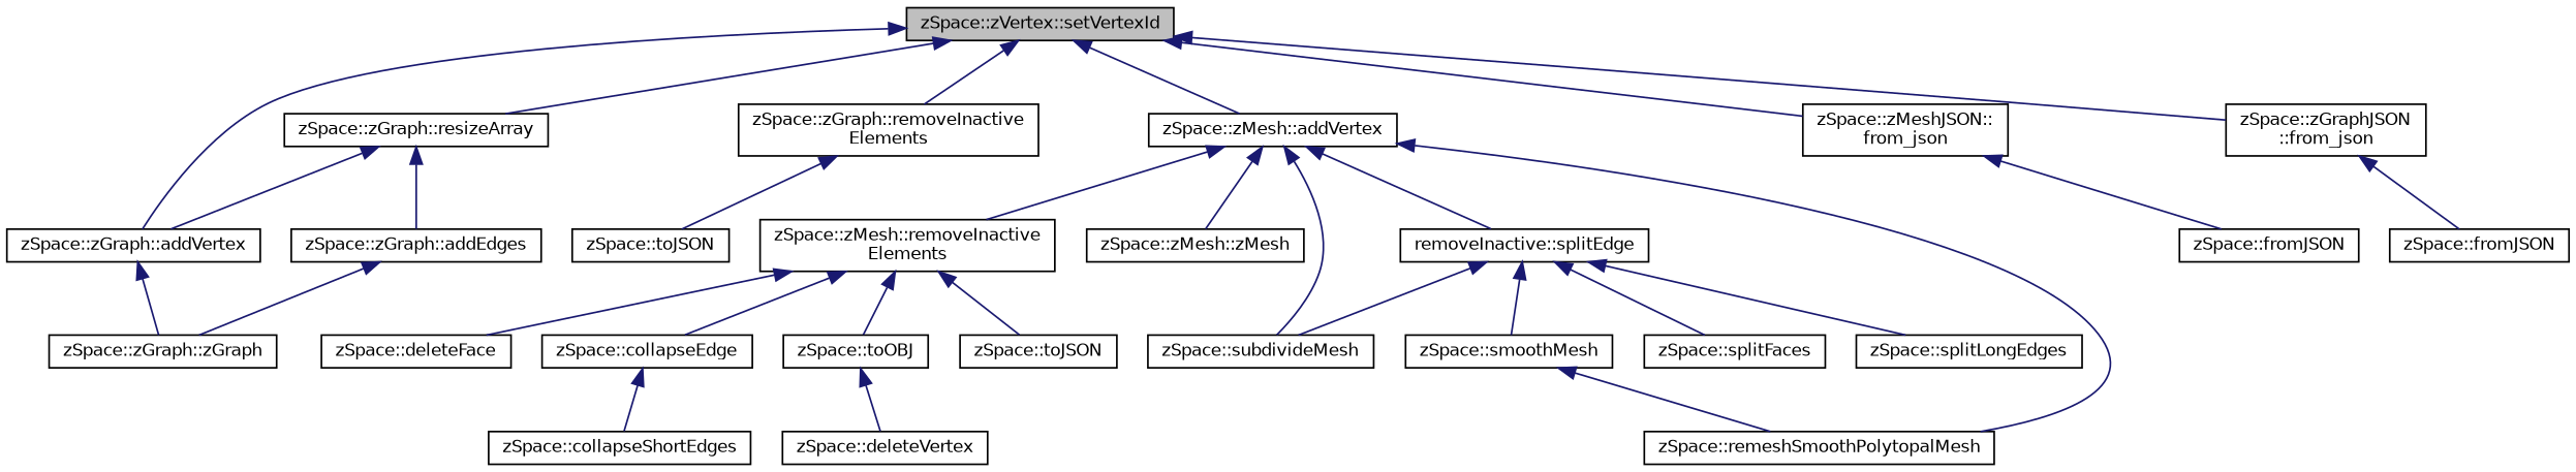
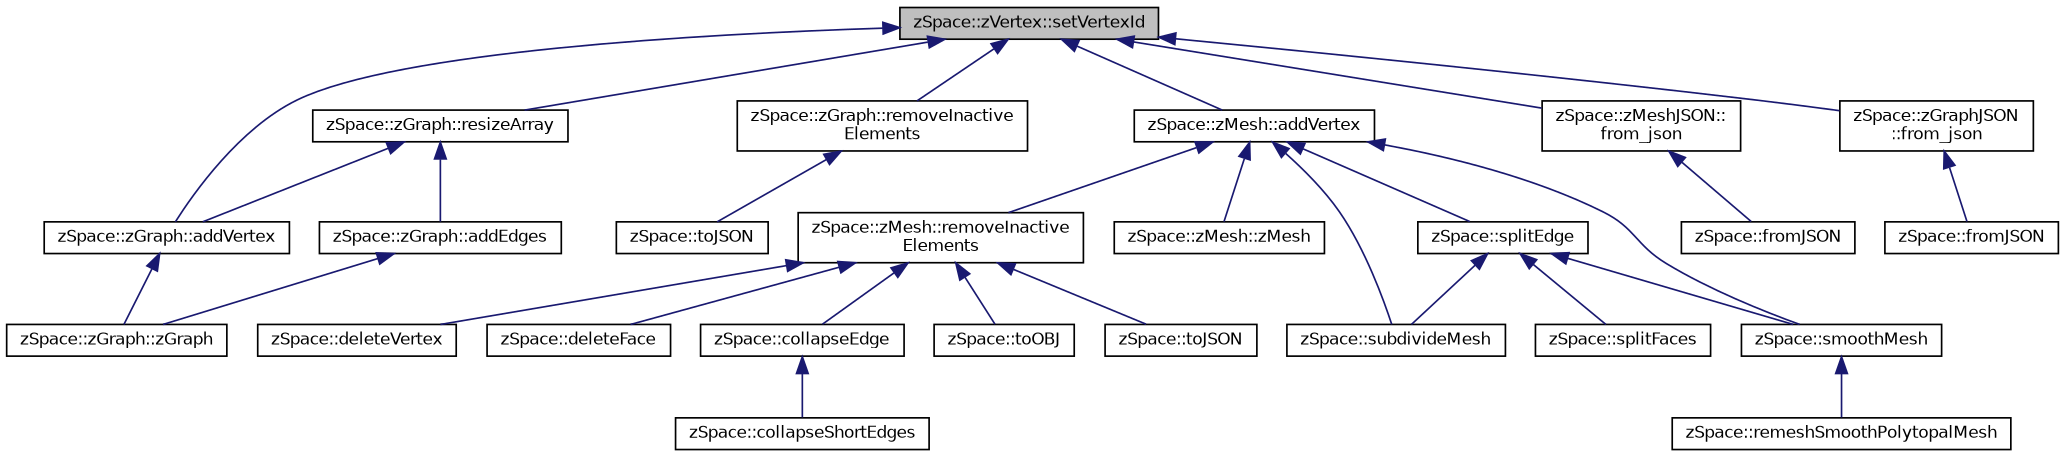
  digraph {
    rankdir=TB
    node [color=black fillcolor=white fontname=Helvetica fontsize=10 shape=record style=filled]
    edge [color=midnightblue dir=back fontname=Helvetica fontsize=10 labelfontname=Helvetica labelfontsize=10 style=solid]
    n1 [fillcolor=grey75 fontcolor=black height=0.2 label="zSpace::zVertex::setVertexId" width=0.4]
    n2 [height=0.2 label="zSpace::zGraph::addVertex" width=0.4]
    n3 [height=0.2 label="zSpace::zGraph::resizeArray" width=0.4]
    n4 [height=0.2 label="zSpace::zGraph::removeInactive\lElements" width=0.4]
    n5 [height=0.2 label="zSpace::zMesh::addVertex" width=0.4]
    n6 [height=0.2 label="zSpace::zMeshJSON::\lfrom_json" width=0.4]
    n7 [height=0.2 label="zSpace::zGraphJSON\l::from_json" width=0.4]
    n8 [height=0.2 label="zSpace::zGraph::zGraph" width=0.4]
    n9 [height=0.2 label="zSpace::zGraph::addEdges" width=0.4]
    n10 [height=0.2 label="zSpace::toJSON" width=0.4]
    n11 [height=0.2 label="zSpace::zMesh::removeInactive\lElements" width=0.4]
    n12 [height=0.2 label="zSpace::zMesh::zMesh" width=0.4]
-   n13 [height=0.2 label="removeInactive::splitEdge" width=0.4]
+   n13 [height=0.2 label="zSpace::splitEdge" width=0.4]
    n14 [height=0.2 label="zSpace::subdivideMesh" width=0.4]
    n15 [height=0.2 label="zSpace::smoothMesh" width=0.4]
    n16 [height=0.2 label="zSpace::deleteVertex" width=0.4]
    n17 [height=0.2 label="zSpace::deleteFace" width=0.4]
    n18 [height=0.2 label="zSpace::collapseEdge" width=0.4]
    n19 [height=0.2 label="zSpace::toOBJ" width=0.4]
    n20 [height=0.2 label="zSpace::toJSON" width=0.4]
    n21 [height=0.2 label="zSpace::fromJSON" width=0.4]
    n22 [height=0.2 label="zSpace::fromJSON" width=0.4]
    n23 [height=0.2 label="zSpace::splitFaces" width=0.4]
-   n24 [height=0.2 label="zSpace::splitLongEdges" width=0.4]
    n25 [height=0.2 label="zSpace::remeshSmoothPolytopalMesh" width=0.4]
    n26 [height=0.2 label="zSpace::collapseShortEdges" width=0.4]
    n1 -> n2
    n1 -> n3
    n1 -> n4
    n1 -> n5
    n1 -> n6
    n1 -> n7
    n2 -> n8
    n3 -> n2
    n3 -> n9
    n4 -> n10
    n5 -> n11
    n5 -> n12
    n5 -> n13
    n5 -> n14
-   n5 -> n25
+   n5 -> n15
    n6 -> n21
    n7 -> n22
    n9 -> n8
-   n19 -> n16
+   n11 -> n16
    n11 -> n17
    n11 -> n18
    n11 -> n19
    n11 -> n20
    n13 -> n14
    n13 -> n15
    n13 -> n23
-   n13 -> n24
    n15 -> n25
    n18 -> n26
  }
